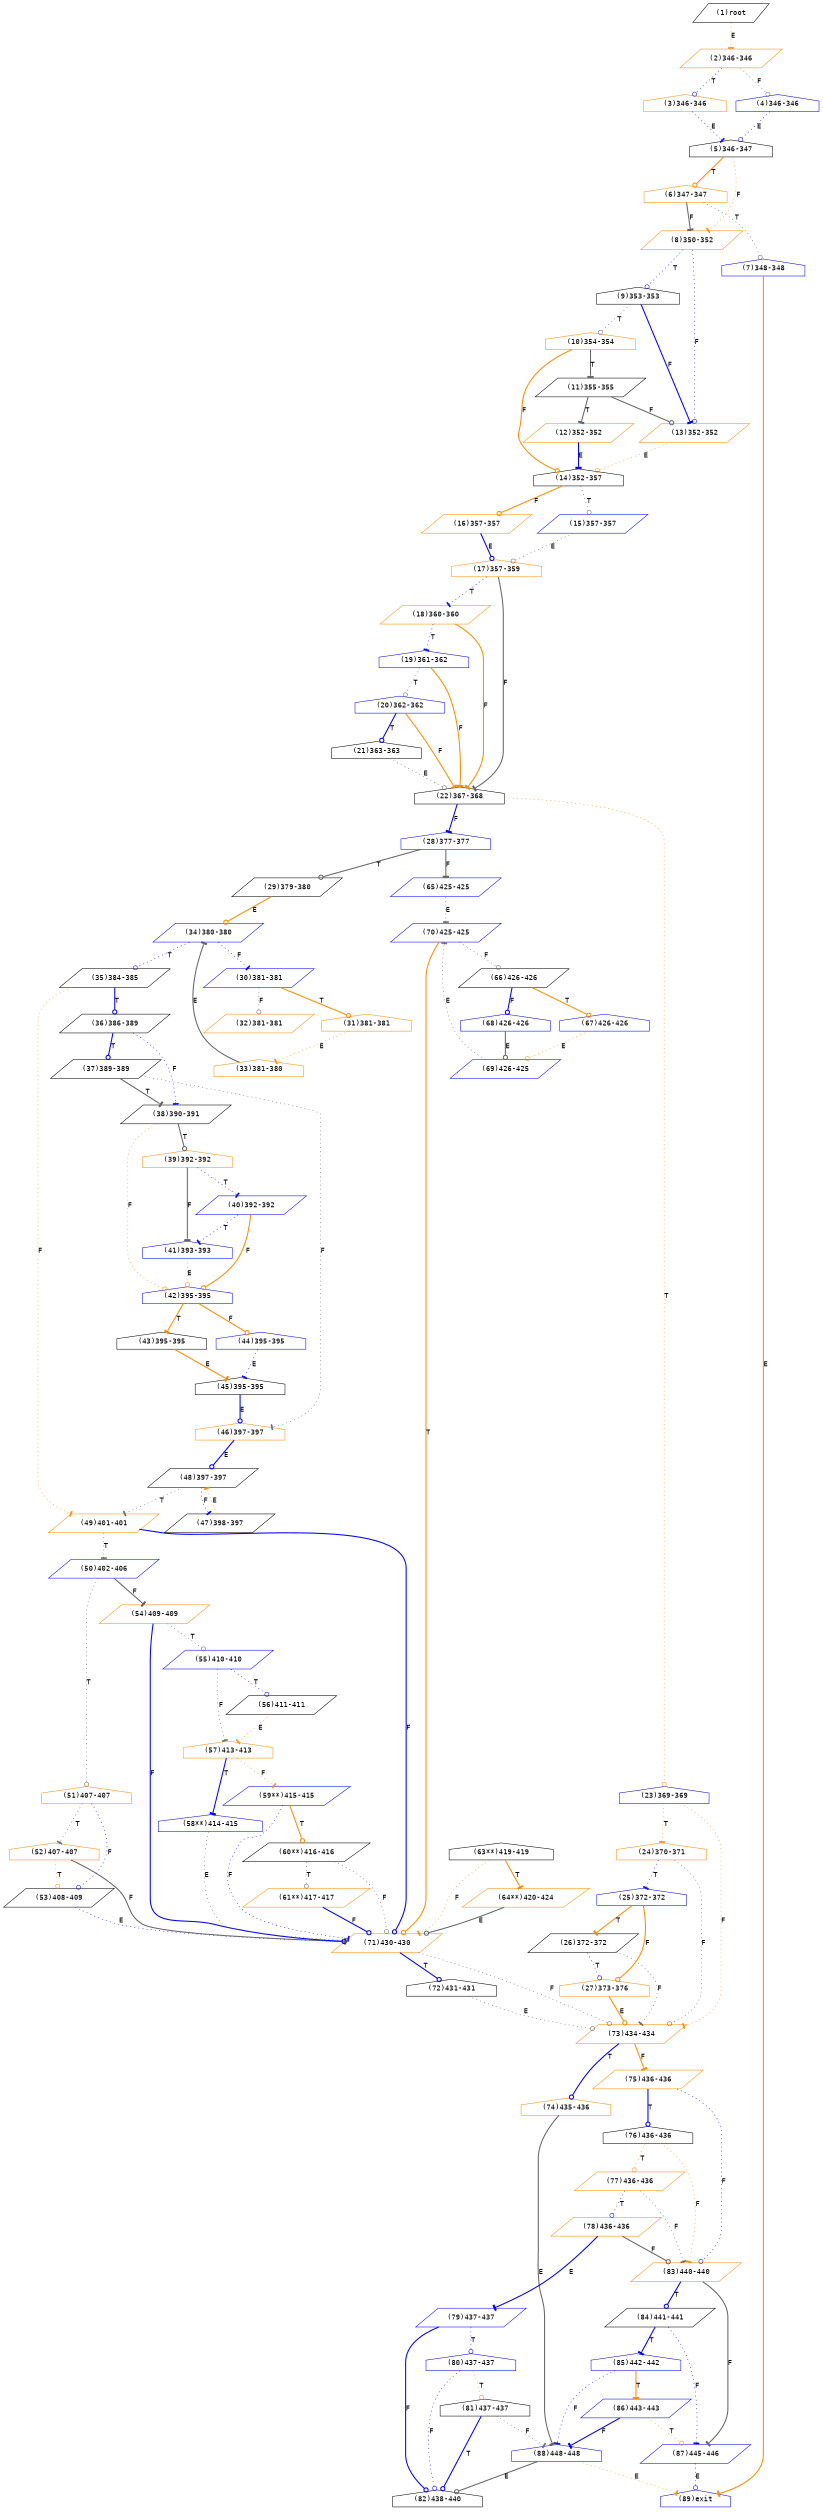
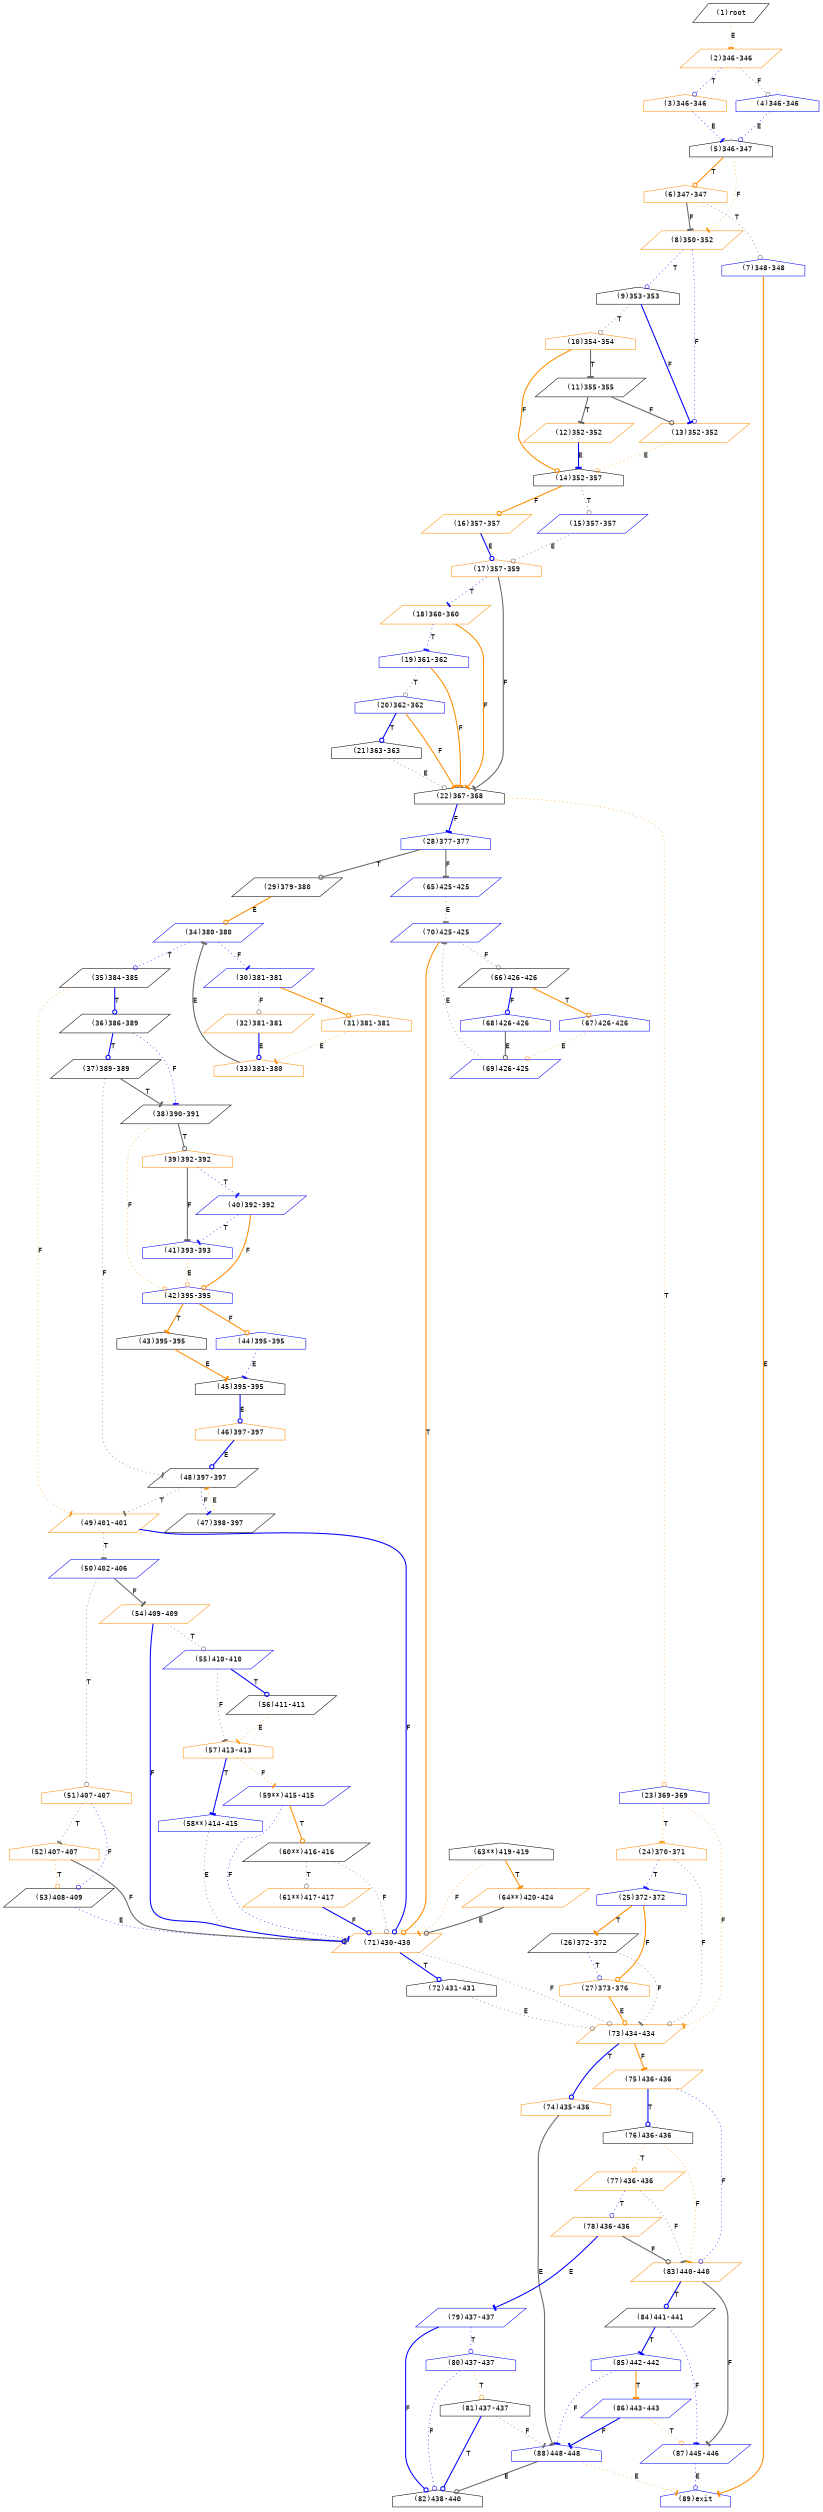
  digraph {
    fontname="DejaVu Sans Mono"
    node [color=darkorange fontname="DejaVu Sans Mono" shape=parallelogram]
    edge [arrowhead=odot color=blue fontname="DejaVu Sans Mono" style=dotted]
    n1 [color=black label="(1)root"]
    n2 [label="(2)346-346"]
    n3 [label="(3)346-346" shape=house]
    n4 [color=blue label="(4)346-346" shape=house]
    n5 [color=black label="(5)346-347" shape=house]
    n6 [label="(6)347-347" shape=house]
    n7 [label="(8)350-352"]
    n8 [color=blue label="(7)348-348" shape=house]
    n9 [color=black label="(9)353-353" shape=house]
    n10 [label="(13)352-352"]
    n11 [color=blue label="(89)exit" shape=house]
    n12 [label="(10)354-354" shape=house]
    n13 [color=black label="(14)352-357" shape=house]
    n14 [color=black label="(11)355-355"]
    n15 [label="(12)352-352"]
    n16 [color=blue label="(15)357-357"]
    n17 [label="(16)357-357"]
    n18 [label="(17)357-359" shape=house]
    n19 [label="(18)360-360"]
    n20 [color=black label="(22)367-368" shape=house]
    n21 [color=blue label="(19)361-362" shape=house]
    n22 [color=blue label="(23)369-369" shape=house]
    n23 [color=blue label="(28)377-377" shape=house]
    n24 [color=blue label="(20)362-362" shape=house]
    n25 [color=black label="(21)363-363" shape=house]
    n26 [label="(24)370-371" shape=house]
    n27 [label="(73)434-434"]
    n28 [color=blue label="(25)372-372" shape=house]
    n29 [label="(74)435-436" shape=house]
    n30 [label="(75)436-436"]
    n31 [color=black label="(29)379-380"]
    n32 [color=blue label="(65)425-425"]
    n33 [label="(27)373-376" shape=house]
    n34 [color=black label="(26)372-372"]
    n35 [color=blue label="(34)380-380"]
    n36 [color=blue label="(30)381-381"]
    n37 [color=black label="(35)384-385"]
    n38 [color=blue label="(70)425-425"]
    n39 [label="(31)381-381" shape=house]
    n40 [label="(33)381-380" shape=house]
    n41 [label="(32)381-381"]
    n42 [color=black label="(36)386-389"]
    n43 [label="(49)401-401"]
    n44 [color=black label="(38)390-391"]
    n45 [color=black label="(37)389-389"]
    n46 [color=blue label="(50)402-406"]
    n47 [label="(71)430-430"]
    n48 [label="(39)392-392" shape=house]
    n49 [color=blue label="(42)395-395" shape=house]
    n50 [color=blue label="(40)392-392"]
    n51 [color=blue label="(41)393-393" shape=house]
    n52 [color=black label="(43)395-395" shape=house]
    n53 [color=blue label="(44)395-395" shape=house]
    n54 [label="(46)397-397" shape=house]
    n55 [color=black label="(48)397-397"]
    n56 [color=black label="(45)395-395" shape=house]
    n57 [color=black label="(47)398-397"]
    n58 [label="(51)407-407" shape=house]
    n59 [color=black label="(53)408-409"]
    n60 [label="(52)407-407" shape=house]
    n61 [label="(54)409-409"]
    n62 [color=blue label="(55)410-410"]
    n63 [color=black label="(72)431-431" shape=house]
    n64 [label="(57)413-413" shape=house]
    n65 [color=black label="(56)411-411"]
    n66 [color=blue label="(59**)415-415"]
    n67 [color=blue label="(58**)414-415" shape=house]
    n68 [color=black label="(60**)416-416"]
    n69 [label="(61**)417-417"]
    n70 [color=black label="(63**)419-419" shape=house]
    n71 [label="(64**)420-424"]
    n72 [color=blue label="(68)426-426" shape=house]
    n73 [color=blue label="(69)426-425"]
    n74 [color=black label="(66)426-426"]
    n75 [color=blue label="(67)426-426" shape=house]
    n76 [color=black label="(76)436-436" shape=house]
    n77 [label="(77)436-436"]
    n78 [label="(83)440-440"]
    n79 [label="(78)436-436"]
    n80 [color=black label="(84)441-441"]
    n81 [color=blue label="(87)445-446"]
    n82 [color=blue label="(79)437-437"]
    n83 [color=blue label="(80)437-437" shape=house]
    n84 [color=black label="(82)438-440" shape=house]
    n85 [color=black label="(81)437-437" shape=house]
    n86 [color=blue label="(88)448-448" shape=house]
    n87 [color=blue label="(85)442-442" shape=house]
    n88 [color=blue label="(86)443-443"]
    n1 -> n2 [arrowhead=tee color=darkorange label=E]
    n2 -> n3 [label=T]
    n2 -> n4 [color=gray40 label=F]
    n3 -> n5 [arrowhead=tee label=E]
    n4 -> n5 [label=E]
    n5 -> n6 [color=darkorange label=T style=bold]
    n5 -> n7 [arrowhead=tee color=darkorange label=F]
    n6 -> n7 [arrowhead=tee color=gray40 label=F style=bold]
    n6 -> n8 [color=gray40 label=T]
    n7 -> n9 [label=T]
    n7 -> n10 [label=F]
    n8 -> n11 [arrowhead=tee color=darkorange label=E style=bold]
    n9 -> n10 [arrowhead=tee label=F style=bold]
    n9 -> n12 [color=gray40 label=T]
    n10 -> n13 [color=darkorange label=E]
    n12 -> n13 [color=darkorange label=F style=bold]
    n12 -> n14 [arrowhead=tee color=gray40 label=T style=bold]
    n13 -> n16 [color=gray40 label=T]
    n13 -> n17 [color=darkorange label=F style=bold]
    n14 -> n10 [color=gray40 label=F style=bold]
    n14 -> n15 [arrowhead=tee color=gray40 label=T style=bold]
    n15 -> n13 [arrowhead=tee label=E style=bold]
    n16 -> n18 [color=gray40 label=E]
    n17 -> n18 [label=E style=bold]
    n18 -> n19 [arrowhead=tee label=T]
    n18 -> n20 [arrowhead=tee color=gray40 label=F style=bold]
    n19 -> n20 [arrowhead=tee color=darkorange label=F style=bold]
    n19 -> n21 [arrowhead=tee label=T]
    n20 -> n22 [color=darkorange label=T]
    n20 -> n23 [arrowhead=tee label=F style=bold]
    n21 -> n20 [arrowhead=tee color=darkorange label=F style=bold]
    n21 -> n24 [color=gray40 label=T]
    n22 -> n26 [arrowhead=tee color=darkorange label=T]
    n22 -> n27 [arrowhead=tee color=darkorange label=F]
    n23 -> n31 [color=gray40 label=T style=bold]
    n23 -> n32 [arrowhead=tee color=gray40 label=F style=bold]
    n24 -> n20 [arrowhead=tee color=darkorange label=F style=bold]
    n24 -> n25 [label=T style=bold]
    n25 -> n20 [color=gray40 label=E]
    n26 -> n27 [color=gray40 label=F]
    n26 -> n28 [arrowhead=tee label=T]
    n27 -> n29 [label=T style=bold]
    n27 -> n30 [arrowhead=tee color=darkorange label=F style=bold]
    n28 -> n33 [color=darkorange label=F style=bold]
    n28 -> n34 [arrowhead=tee color=darkorange label=T style=bold]
    n29 -> n86 [arrowhead=tee color=gray40 label=E style=bold]
    n30 -> n76 [label=T style=bold]
    n30 -> n78 [label=F]
    n31 -> n35 [color=darkorange label=E style=bold]
    n32 -> n38 [arrowhead=tee color=gray40 label=E]
    n33 -> n27 [color=darkorange label=E style=bold]
    n34 -> n27 [arrowhead=tee color=gray40 label=F]
    n34 -> n33 [label=T]
    n35 -> n36 [arrowhead=tee label=F]
    n35 -> n37 [label=T]
    n36 -> n39 [color=darkorange label=T style=bold]
    n36 -> n41 [color=gray40 label=F]
    n37 -> n42 [label=T style=bold]
    n37 -> n43 [arrowhead=tee color=darkorange label=F]
    n38 -> n47 [color=darkorange label=T style=bold]
    n38 -> n74 [color=gray40 label=F]
    n39 -> n40 [arrowhead=tee color=darkorange label=E]
    n40 -> n35 [arrowhead=tee color=gray40 label=E style=bold]
+   n41 -> n40 [label=E style=bold]
    n42 -> n44 [arrowhead=tee label=F]
    n42 -> n45 [label=T style=bold]
    n43 -> n46 [arrowhead=tee color=gray40 label=T]
    n43 -> n47 [label=F style=bold]
    n44 -> n48 [color=gray40 label=T style=bold]
    n44 -> n49 [color=darkorange label=F]
    n45 -> n44 [arrowhead=tee color=gray40 label=T style=bold]
-   n45 -> n54 [arrowhead=tee color=gray40 label=F]
+   n45 -> n55 [arrowhead=tee color=gray40 label=F]
    n46 -> n58 [color=gray40 label=T]
    n46 -> n61 [arrowhead=tee color=gray40 label=F style=bold]
    n47 -> n27 [color=gray40 label=F]
    n47 -> n63 [label=T style=bold]
    n48 -> n50 [arrowhead=tee label=T]
    n48 -> n51 [arrowhead=tee color=gray40 label=F style=bold]
    n49 -> n52 [arrowhead=tee color=darkorange label=T style=bold]
    n49 -> n53 [color=darkorange label=F style=bold]
    n50 -> n49 [color=darkorange label=F style=bold]
    n50 -> n51 [arrowhead=tee label=T]
    n51 -> n49 [color=darkorange label=E]
    n52 -> n56 [arrowhead=tee color=darkorange label=E style=bold]
    n53 -> n56 [arrowhead=tee label=E]
    n54 -> n55 [label=E style=bold]
    n55 -> n43 [arrowhead=tee color=gray40 label=T]
    n55 -> n57 [arrowhead=tee label=F]
    n56 -> n54 [label=E style=bold]
    n57 -> n55 [arrowhead=tee color=darkorange label=E]
    n58 -> n59 [label=F]
    n58 -> n60 [arrowhead=tee color=gray40 label=T]
    n59 -> n47 [label=E]
    n60 -> n47 [arrowhead=tee color=gray40 label=F style=bold]
    n60 -> n59 [color=darkorange label=T]
    n61 -> n47 [label=F style=bold]
    n61 -> n62 [color=gray40 label=T]
    n62 -> n64 [arrowhead=tee color=gray40 label=F]
-   n62 -> n65 [label=T]
+   n62 -> n65 [label=T style=bold]
    n63 -> n27 [color=gray40 label=E]
    n64 -> n66 [arrowhead=tee color=darkorange label=F]
    n64 -> n67 [arrowhead=tee label=T style=bold]
    n65 -> n64 [arrowhead=tee color=darkorange label=E]
    n66 -> n47 [arrowhead=tee label=F]
    n66 -> n68 [color=darkorange label=T style=bold]
    n67 -> n47 [color=gray40 label=E]
    n68 -> n47 [color=gray40 label=F]
    n68 -> n69 [color=gray40 label=T]
    n69 -> n47 [label=F style=bold]
    n70 -> n47 [arrowhead=tee color=darkorange label=F]
    n70 -> n71 [arrowhead=tee color=darkorange label=T style=bold]
    n71 -> n47 [color=gray40 label=E style=bold]
    n72 -> n73 [color=gray40 label=E style=bold]
    n73 -> n38 [arrowhead=tee color=gray40 label=E]
    n74 -> n72 [label=F style=bold]
    n74 -> n75 [color=darkorange label=T style=bold]
    n75 -> n73 [color=darkorange label=E]
    n76 -> n77 [color=darkorange label=T]
    n76 -> n78 [arrowhead=tee color=darkorange label=F]
    n77 -> n78 [arrowhead=tee color=gray40 label=F]
    n77 -> n79 [label=T]
    n78 -> n80 [label=T style=bold]
    n78 -> n81 [arrowhead=tee color=gray40 label=F style=bold]
    n79 -> n78 [color=gray40 label=F style=bold]
    n79 -> n82 [arrowhead=tee label=E style=bold]
    n80 -> n81 [arrowhead=tee label=F]
    n80 -> n87 [arrowhead=tee label=T style=bold]
    n81 -> n11 [label=E]
    n82 -> n83 [label=T]
    n82 -> n84 [label=F style=bold]
    n83 -> n84 [label=F]
    n83 -> n85 [color=darkorange label=T]
    n85 -> n84 [label=T style=bold]
    n85 -> n86 [arrowhead=tee color=gray40 label=F]
    n86 -> n11 [arrowhead=tee color=darkorange label=E]
    n86 -> n84 [color=gray40 label=E style=bold]
    n87 -> n86 [arrowhead=tee label=F]
    n87 -> n88 [arrowhead=tee color=darkorange label=T style=bold]
    n88 -> n81 [color=darkorange label=T]
    n88 -> n86 [arrowhead=tee label=F style=bold]
  }
